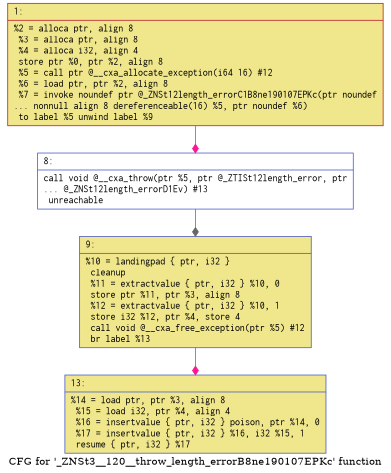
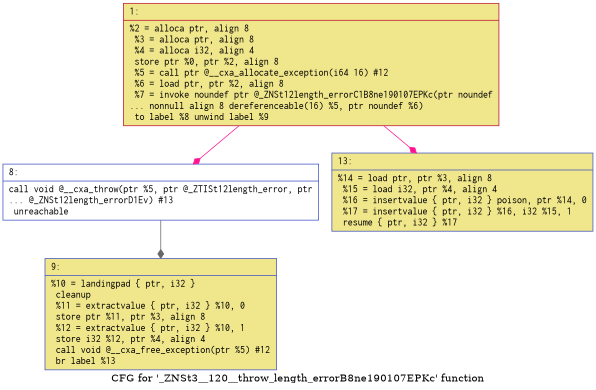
  digraph {
    label="CFG for '_ZNSt3__120__throw_length_errorB8ne190107EPKc' function"
    node [color="#3d50c3ff" fillcolor=khaki fontname=Courier shape=record style=filled]
    edge [arrowhead=diamond color=deeppink]
-   n1 [color="#b70d28ff" label="{1:\l|  %2 = alloca ptr, align 8\l  %3 = alloca ptr, align 8\l  %4 = alloca i32, align 4\l  store ptr %0, ptr %2, align 8\l  %5 = call ptr @__cxa_allocate_exception(i64 16) #12\l  %6 = load ptr, ptr %2, align 8\l  %7 = invoke noundef ptr @_ZNSt12length_errorC1B8ne190107EPKc(ptr noundef\l... nonnull align 8 dereferenceable(16) %5, ptr noundef %6)\l          to label %5 unwind label %9\l}"]
+   n1 [color="#b70d28ff" label="{1:\l|  %2 = alloca ptr, align 8\l  %3 = alloca ptr, align 8\l  %4 = alloca i32, align 4\l  store ptr %0, ptr %2, align 8\l  %5 = call ptr @__cxa_allocate_exception(i64 16) #12\l  %6 = load ptr, ptr %2, align 8\l  %7 = invoke noundef ptr @_ZNSt12length_errorC1B8ne190107EPKc(ptr noundef\l... nonnull align 8 dereferenceable(16) %5, ptr noundef %6)\l          to label %8 unwind label %9\l}"]
    n2 [fillcolor=white label="{8:\l|  call void @__cxa_throw(ptr %5, ptr @_ZTISt12length_error, ptr\l... @_ZNSt12length_errorD1Ev) #13\l  unreachable\l}"]
-   n3 [label="{9:\l|  %10 = landingpad \{ ptr, i32 \}\l          cleanup\l  %11 = extractvalue \{ ptr, i32 \} %10, 0\l  store ptr %11, ptr %3, align 8\l  %12 = extractvalue \{ ptr, i32 \} %10, 1\l  store i32 %12, ptr %4, store 4\l  call void @__cxa_free_exception(ptr %5) #12\l  br label %13\l}"]
+   n3 [label="{9:\l|  %10 = landingpad \{ ptr, i32 \}\l          cleanup\l  %11 = extractvalue \{ ptr, i32 \} %10, 0\l  store ptr %11, ptr %3, align 8\l  %12 = extractvalue \{ ptr, i32 \} %10, 1\l  store i32 %12, ptr %4, align 4\l  call void @__cxa_free_exception(ptr %5) #12\l  br label %13\l}"]
    n4 [label="{13:\l|  %14 = load ptr, ptr %3, align 8\l  %15 = load i32, ptr %4, align 4\l  %16 = insertvalue \{ ptr, i32 \} poison, ptr %14, 0\l  %17 = insertvalue \{ ptr, i32 \} %16, i32 %15, 1\l  resume \{ ptr, i32 \} %17\l}"]
    n1 -> n2
    n2 -> n3 [color=gray40]
-   n3 -> n4
+   n1 -> n4
  }
